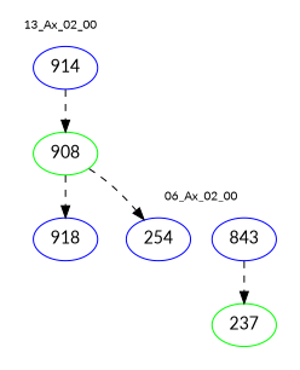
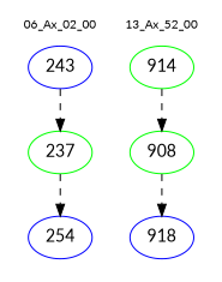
  digraph {
    fontname=Lato
    node [color=blue fontname=Lato]
    edge [color=black fontname=Lato style=dashed]
-   n1 [label=843]
+   n1 [label=243]
    n2 [color=green label=237]
    n3 [label=254]
-   n4 [label=914]
+   n4 [color=green label=914]
    n5 [color=green label=908]
    n6 [label=918]
    subgraph cluster_1 {
      color=white
      fontsize=10
      label="06_Ax_02_00"
      n1
      n2
      n3
    }
    subgraph cluster_2 {
      color=white
      fontsize=10
-     label="13_Ax_02_00"
+     label="13_Ax_52_00"
      n4
      n5
      n6
    }
    n1 -> n2
-   n5 -> n3
+   n2 -> n3
    n4 -> n5
    n5 -> n6
  }
